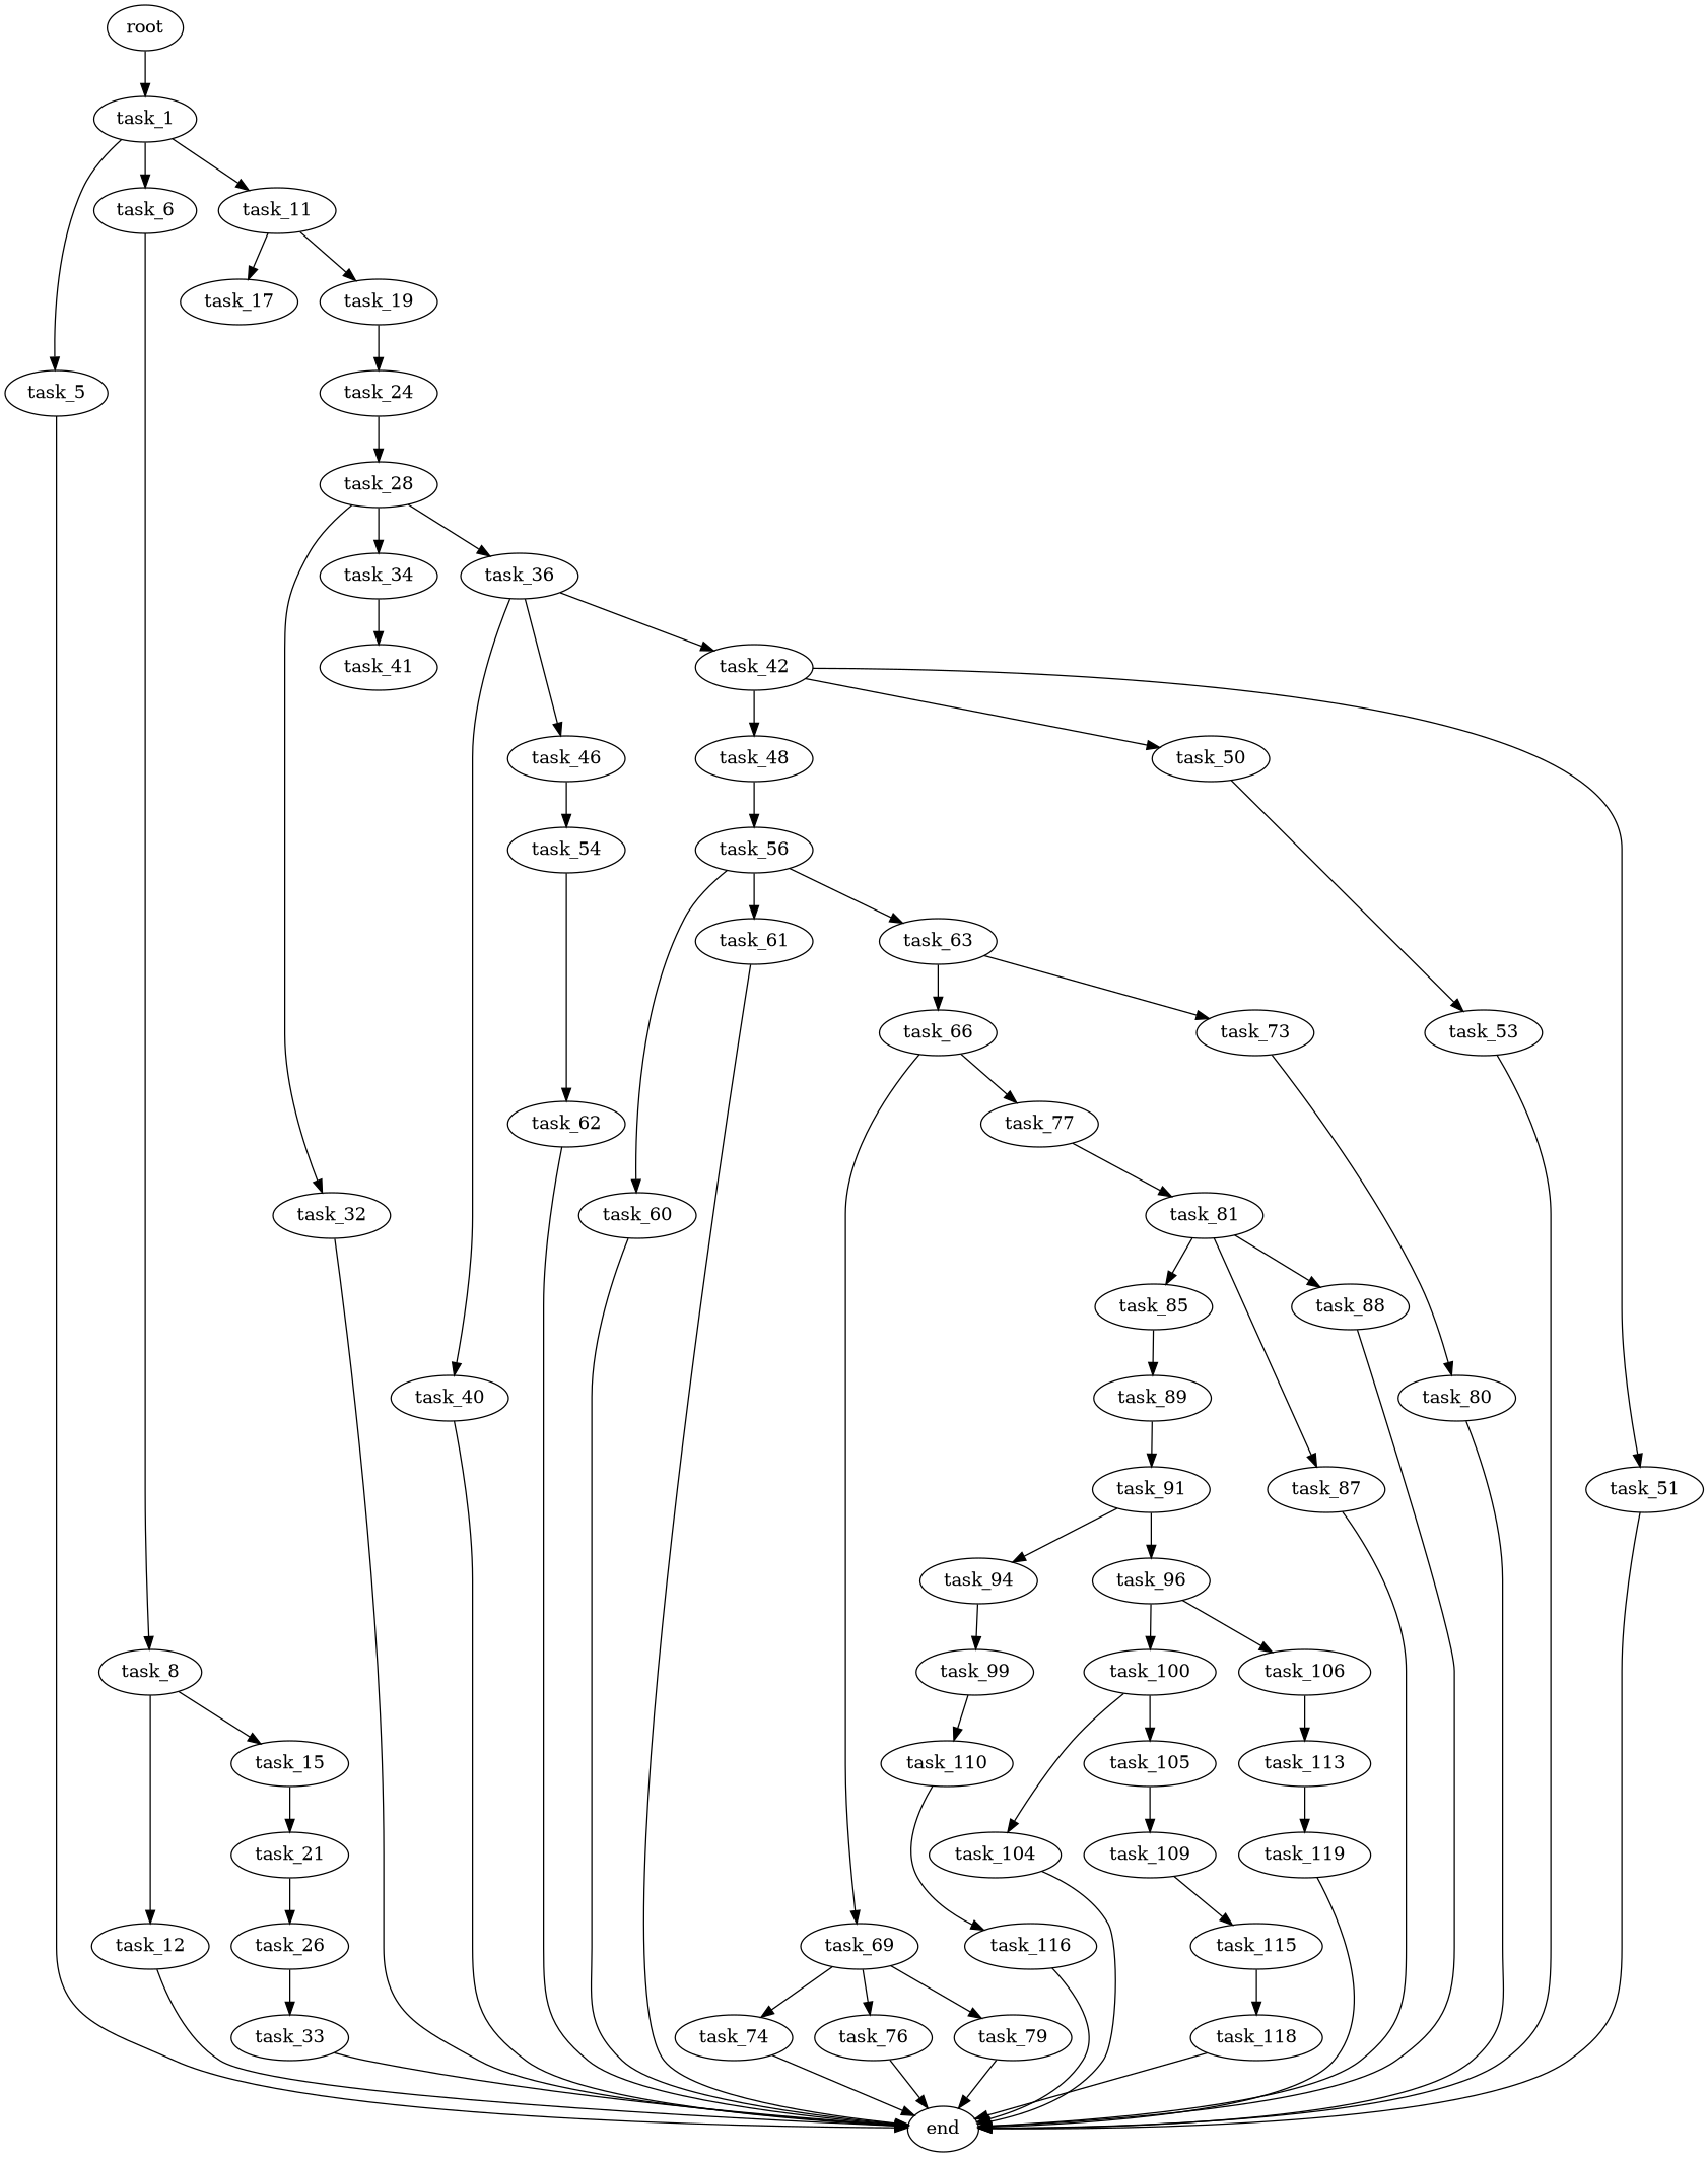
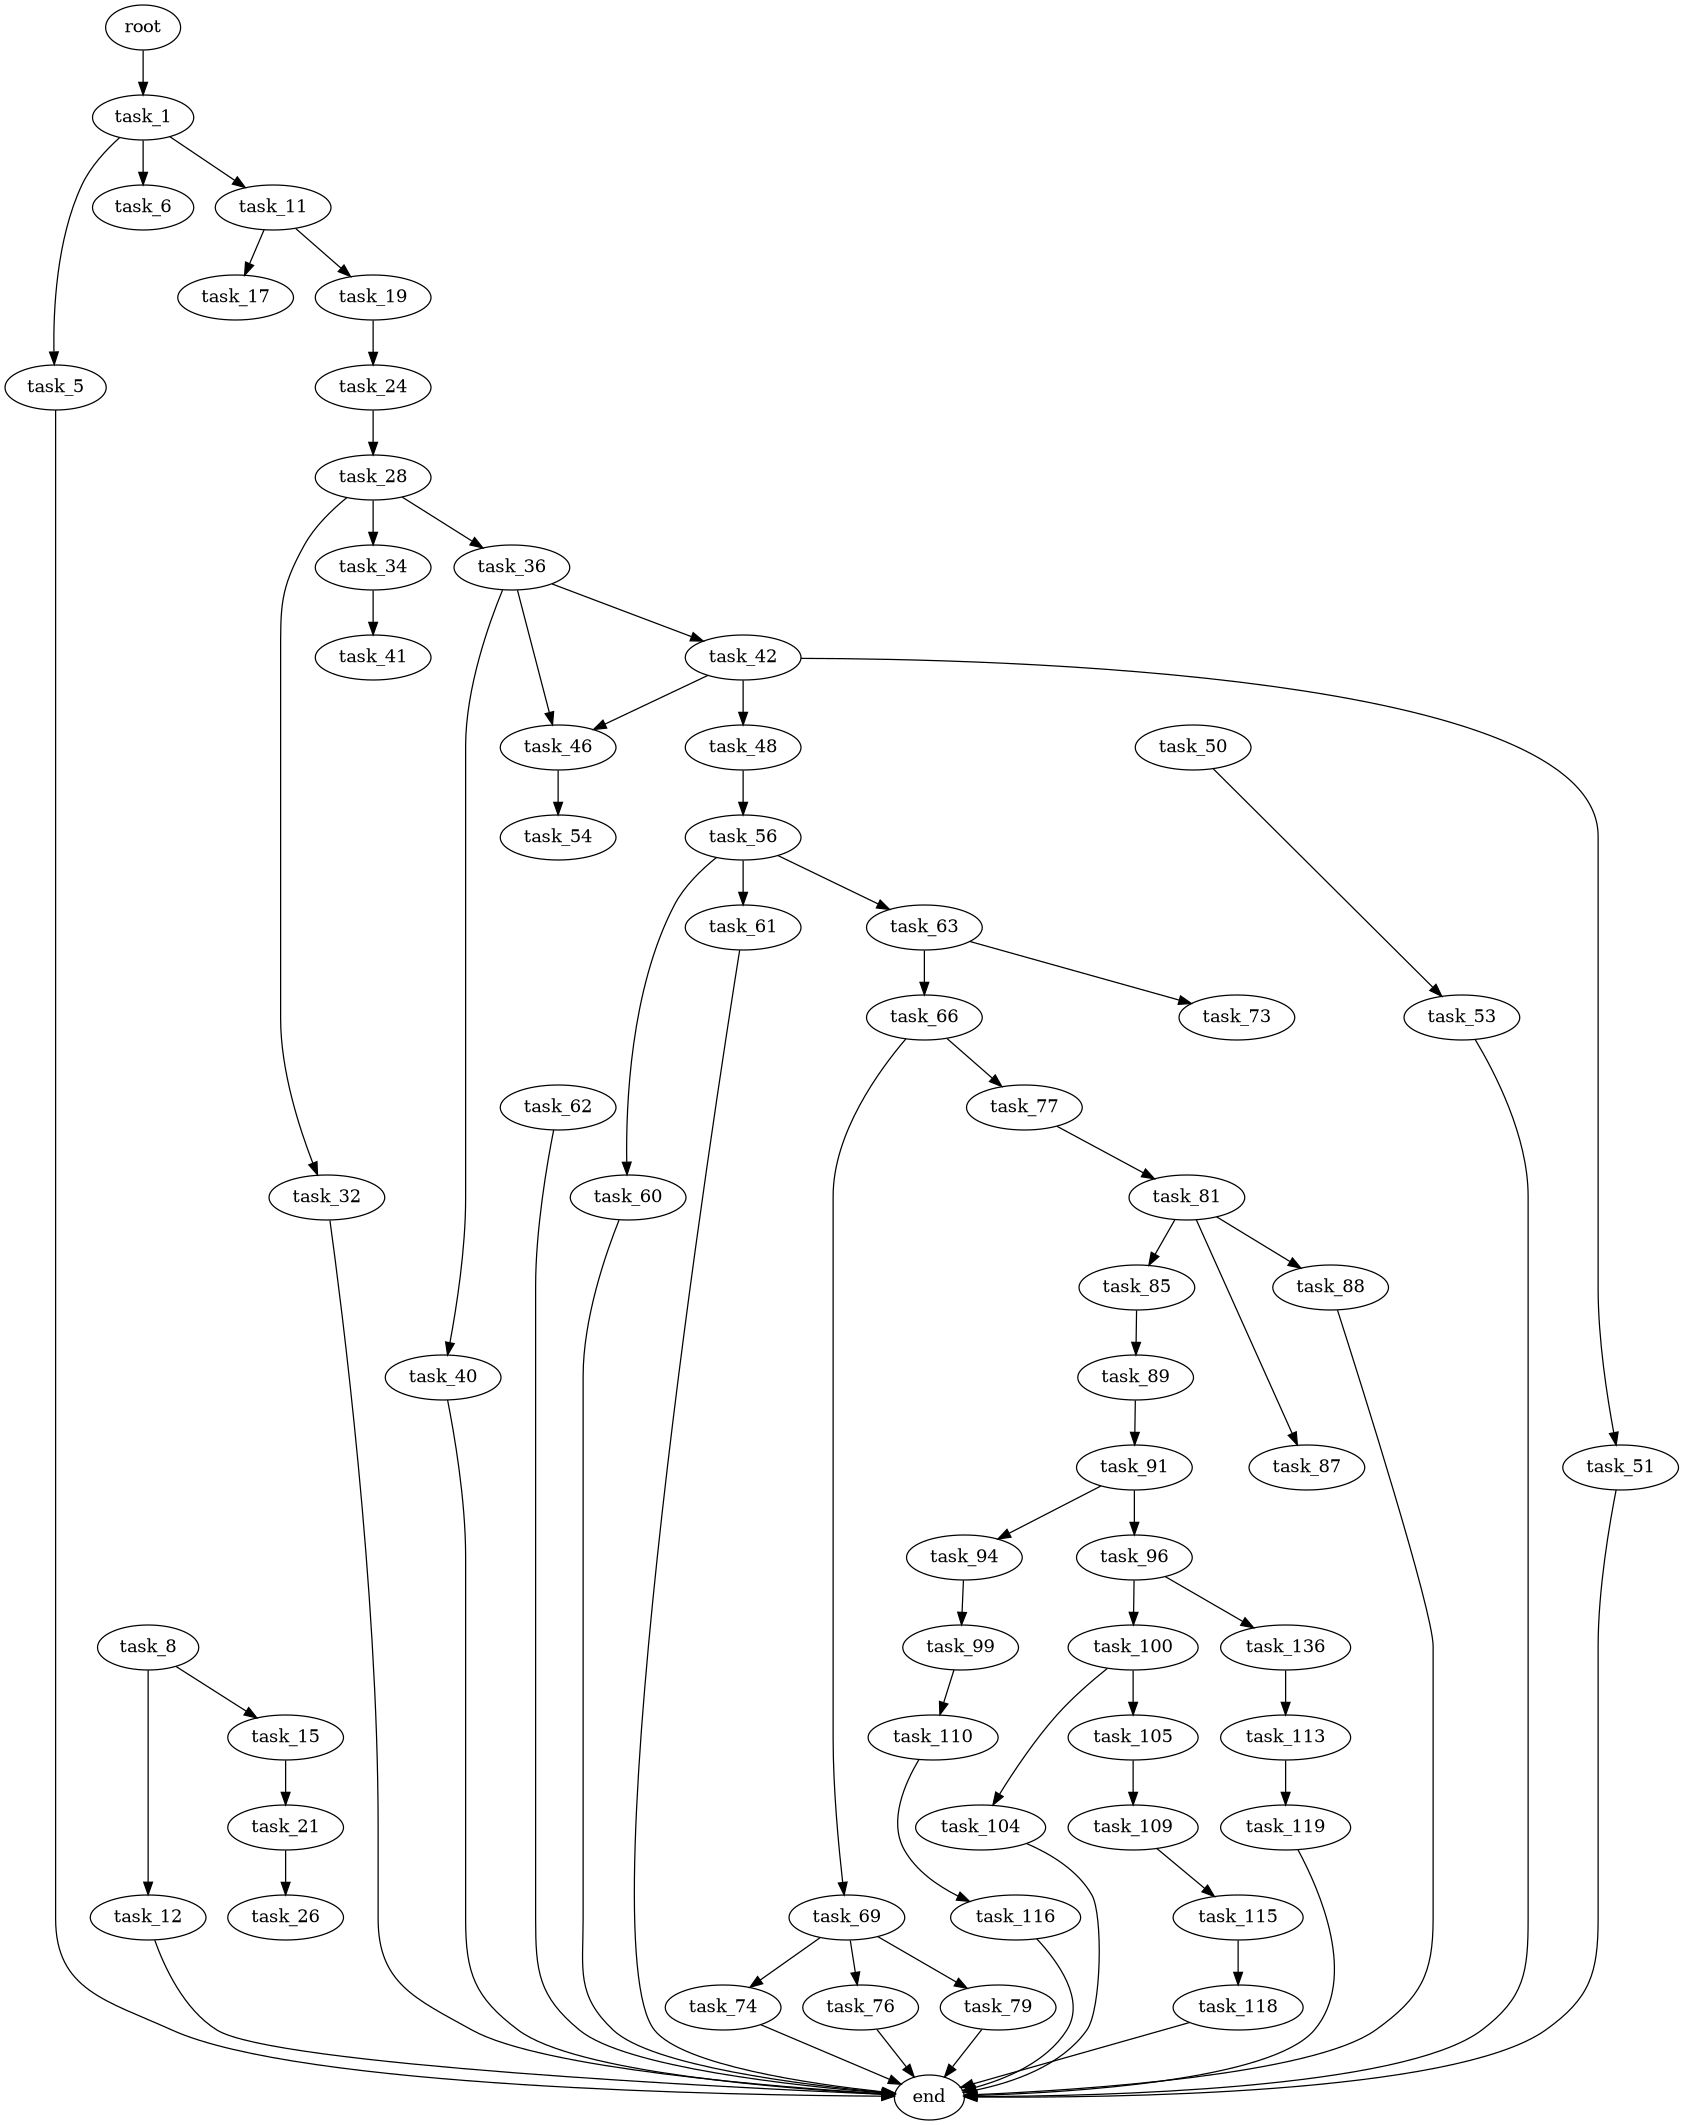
  digraph {
    root
    task_1
    task_5
    task_6
    task_11
    end
    task_8
    task_17
    task_19
    task_12
    task_15
    task_24
    task_21
    task_26
    task_28
-   task_33
    task_32
    task_34
    task_36
    task_41
    task_40
    task_42
    task_46
    task_48
    task_50
    task_51
    task_54
    task_56
    task_53
    task_62
    task_60
    task_61
    task_63
    task_66
    task_73
    task_69
    task_77
-   task_80
    task_74
    task_76
    task_79
    task_81
    task_85
    task_87
    task_88
    task_89
    task_91
    task_94
    task_96
    task_99
    task_100
-   task_106
+   task_106 [label=task_136]
    task_110
    task_104
    task_105
    task_113
    task_116
    task_109
    task_119
    task_115
    task_118
    root -> task_1
    task_1 -> task_5
    task_1 -> task_6
    task_1 -> task_11
    task_5 -> end
-   task_6 -> task_8
    task_11 -> task_17
    task_11 -> task_19
    task_8 -> task_12
    task_8 -> task_15
    task_19 -> task_24
    task_12 -> end
    task_15 -> task_21
    task_24 -> task_28
    task_21 -> task_26
-   task_26 -> task_33
    task_28 -> task_32
    task_28 -> task_34
    task_28 -> task_36
-   task_33 -> end
    task_32 -> end
    task_34 -> task_41
    task_36 -> task_40
    task_36 -> task_42
    task_36 -> task_46
    task_40 -> end
    task_42 -> task_48
-   task_42 -> task_50
+   task_42 -> task_46
    task_42 -> task_51
    task_46 -> task_54
    task_48 -> task_56
    task_50 -> task_53
    task_51 -> end
-   task_54 -> task_62
    task_56 -> task_60
    task_56 -> task_61
    task_56 -> task_63
    task_53 -> end
    task_62 -> end
    task_60 -> end
    task_61 -> end
    task_63 -> task_66
    task_63 -> task_73
    task_66 -> task_69
    task_66 -> task_77
-   task_73 -> task_80
    task_69 -> task_74
    task_69 -> task_76
    task_69 -> task_79
    task_77 -> task_81
-   task_80 -> end
    task_74 -> end
    task_76 -> end
    task_79 -> end
    task_81 -> task_85
    task_81 -> task_87
    task_81 -> task_88
    task_85 -> task_89
-   task_87 -> end
    task_88 -> end
    task_89 -> task_91
    task_91 -> task_94
    task_91 -> task_96
    task_94 -> task_99
    task_96 -> task_100
    task_96 -> task_106
    task_99 -> task_110
    task_100 -> task_104
    task_100 -> task_105
    task_106 -> task_113
    task_110 -> task_116
    task_104 -> end
    task_105 -> task_109
    task_113 -> task_119
    task_116 -> end
    task_109 -> task_115
    task_119 -> end
    task_115 -> task_118
    task_118 -> end
  }
